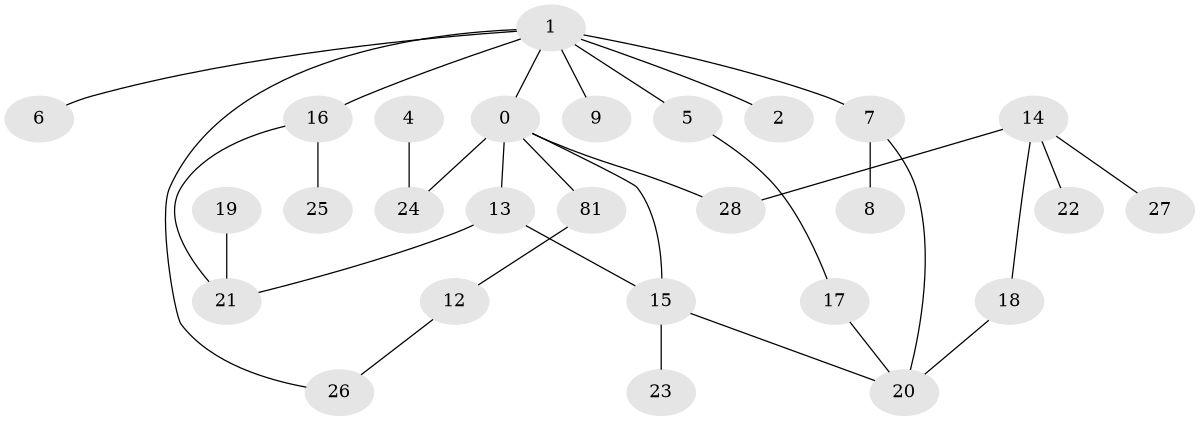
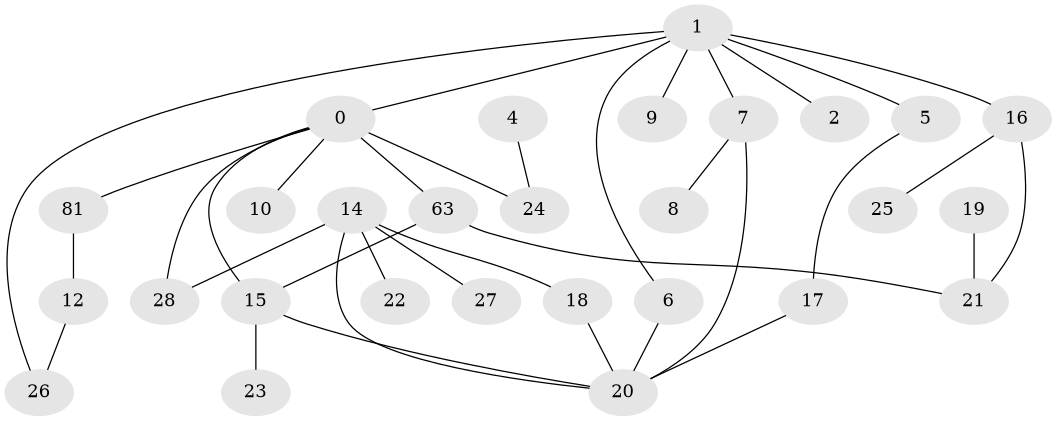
  graph {
    node [color=gray90 style=filled]
    edge [weight=1.0]
    1
    2
    n3 [label=0]
    5
    6
    7
    9
    16
    26
+   10
    n11 [label=81]
-   13
+   13 [label=63]
    15
    24
    28
    17
    20
    8
    21
    25
    12
    23
    4
    14
    18
    22
    27
    19
    1 -- 2
    1 -- n3 [weight=2.0]
    1 -- 5
    1 -- 6
    1 -- 7 [weight=2.0]
    1 -- 9
    1 -- 16
    1 -- 26
+   n3 -- 10
    n3 -- n11
    n3 -- 13
    n3 -- 15
    n3 -- 24
    n3 -- 28
    5 -- 17
+   6 -- 20
    7 -- 20
    7 -- 8
    16 -- 21
    16 -- 25
    n11 -- 12
    13 -- 15
    13 -- 21
    15 -- 20
    15 -- 23
    17 -- 20
    12 -- 26
    4 -- 24
    14 -- 28
+   14 -- 20
    14 -- 18
    14 -- 22
    14 -- 27
    18 -- 20
    19 -- 21
  }
